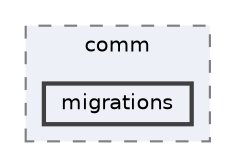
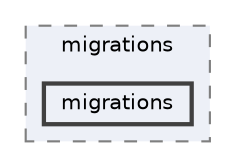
  digraph {
    compound=true
    n1 [color=grey25 fillcolor="#edf0f7" fontname=Helvetica fontsize=10 height=0.2 label=migrations shape=box style="filled,bold" width=0.4]
    subgraph cluster_1 {
      bgcolor="#edf0f7"
      fontname=Helvetica
      fontsize=10
-     label=comm
+     label=migrations
      pencolor=grey50
      style="filled,dashed"
      n1
    }
  }
